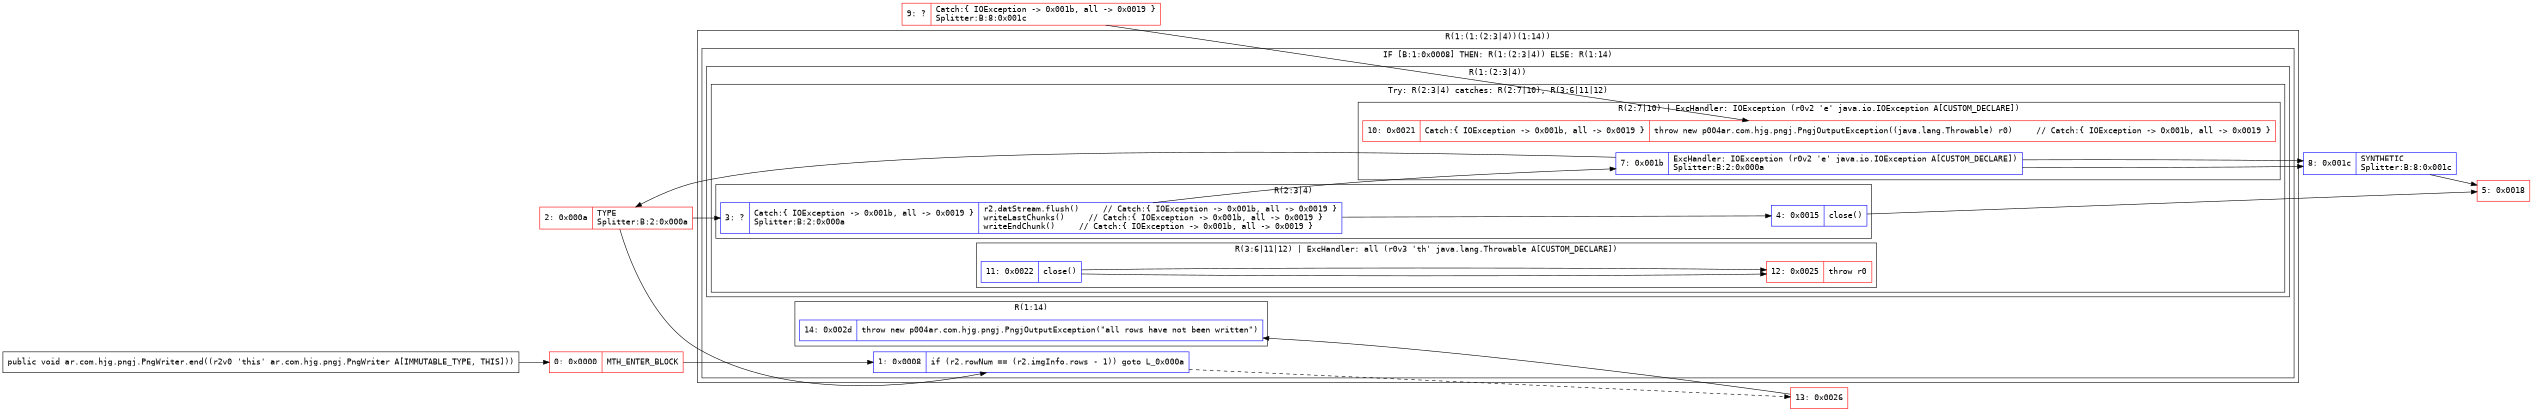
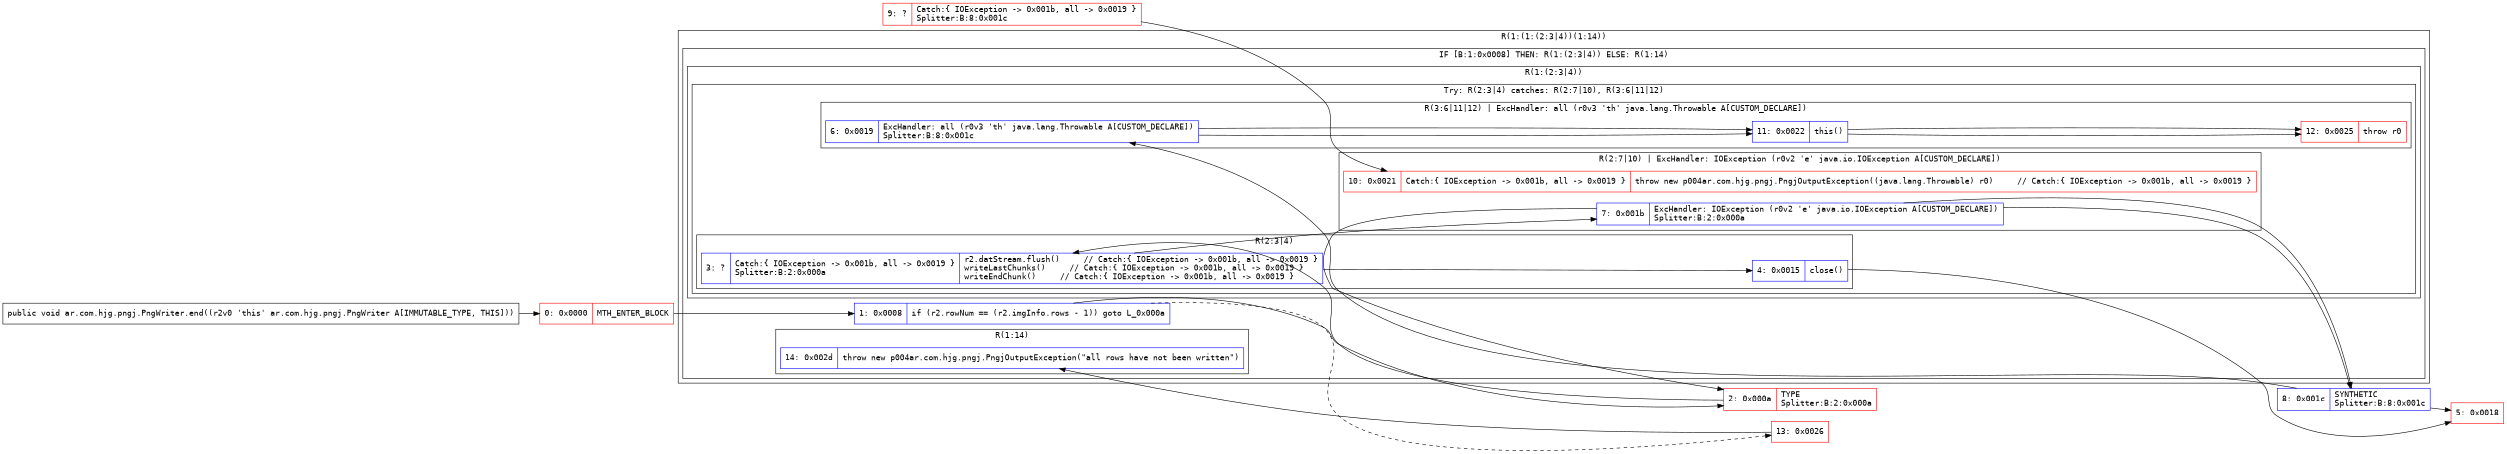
  digraph {
    fontname="DejaVu Sans Mono"
    rankdir=LR
    node [color=blue fontname="DejaVu Sans Mono" shape=record]
    edge [fontname="DejaVu Sans Mono"]
    n1 [label="{3\:\ ?|Catch:\{ IOException \-\> 0x001b, all \-\> 0x0019 \}\lSplitter:B:2:0x000a\l|r2.datStream.flush()     \/\/ Catch:\{ IOException \-\> 0x001b, all \-\> 0x0019 \}\lwriteLastChunks()     \/\/ Catch:\{ IOException \-\> 0x001b, all \-\> 0x0019 \}\lwriteEndChunk()     \/\/ Catch:\{ IOException \-\> 0x001b, all \-\> 0x0019 \}\l}"]
    n2 [label="{4\:\ 0x0015|close()\l}"]
    n3 [label="{7\:\ 0x001b|ExcHandler: IOException (r0v2 'e' java.io.IOException A[CUSTOM_DECLARE])\lSplitter:B:2:0x000a\l}"]
    n4 [color=red label="{10\:\ 0x0021|Catch:\{ IOException \-\> 0x001b, all \-\> 0x0019 \}\l|throw new p004ar.com.hjg.pngj.PngjOutputException((java.lang.Throwable) r0)     \/\/ Catch:\{ IOException \-\> 0x001b, all \-\> 0x0019 \}\l}"]
-   n6 [label="{11\:\ 0x0022|close()\l}"]
+   n5 [label="{6\:\ 0x0019|ExcHandler: all (r0v3 'th' java.lang.Throwable A[CUSTOM_DECLARE])\lSplitter:B:8:0x001c\l}"]
+   n6 [label="{11\:\ 0x0022|this()\l}"]
    n7 [color=red label="{12\:\ 0x0025|throw r0\l}"]
    n8 [label="{14\:\ 0x002d|throw new p004ar.com.hjg.pngj.PngjOutputException(\"all rows have not been written\")\l}"]
    n9 [label="{1\:\ 0x0008|if (r2.rowNum == (r2.imgInfo.rows \- 1)) goto L_0x000a\l}"]
    n10 [color=red label="{5\:\ 0x0018}"]
    n11 [color=red label="{2\:\ 0x000a|TYPE\lSplitter:B:2:0x000a\l}"]
    n12 [label="{8\:\ 0x001c|SYNTHETIC\lSplitter:B:8:0x001c\l}"]
    n13 [color=red label="{13\:\ 0x0026}"]
    n14 [color=red label="{0\:\ 0x0000|MTH_ENTER_BLOCK\l}"]
    n15 [color=red label="{9\:\ ?|Catch:\{ IOException \-\> 0x001b, all \-\> 0x0019 \}\lSplitter:B:8:0x001c\l}"]
    n16 [label="{public void ar.com.hjg.pngj.PngWriter.end((r2v0 'this' ar.com.hjg.pngj.PngWriter A[IMMUTABLE_TYPE, THIS])) }" color=""]
    subgraph cluster_1 {
      label="R(1:(1:(2:3|4))(1:14))"
      subgraph cluster_2 {
        label="IF [B:1:0x0008] THEN: R(1:(2:3|4)) ELSE: R(1:14)"
        n9
        subgraph cluster_3 {
          label="R(1:(2:3|4))"
          subgraph cluster_4 {
            label="Try: R(2:3|4) catches: R(2:7|10), R(3:6|11|12)"
            subgraph cluster_5 {
              label="R(2:3|4)"
              n1
              n2
            }
            subgraph cluster_6 {
              label="R(2:7|10) | ExcHandler: IOException (r0v2 'e' java.io.IOException A[CUSTOM_DECLARE])\l"
              n3
              n4
            }
            subgraph cluster_7 {
              label="R(3:6|11|12) | ExcHandler: all (r0v3 'th' java.lang.Throwable A[CUSTOM_DECLARE])\l"
+             n5
              n6
              n7
            }
          }
        }
        subgraph cluster_8 {
          label="R(1:14)"
          n8
        }
      }
    }
    subgraph cluster_9 {
      label="R(2:7|10) | ExcHandler: IOException (r0v2 'e' java.io.IOException A[CUSTOM_DECLARE])\l"
    }
    subgraph cluster_10 {
      label="R(3:6|11|12) | ExcHandler: all (r0v3 'th' java.lang.Throwable A[CUSTOM_DECLARE])\l"
    }
    n1 -> n2
    n1 -> n3
    n2 -> n10
    n3 -> n11
    n3 -> n12
    n3 -> n12
+   n5 -> n6
+   n5 -> n6
    n6 -> n7
    n6 -> n7
-   n11 -> n9
+   n9 -> n11
    n9 -> n13 [style=dashed]
    n11 -> n1
+   n12 -> n5
    n12 -> n10
    n13 -> n8
    n14 -> n9
    n15 -> n4
    n16 -> n14
  }
